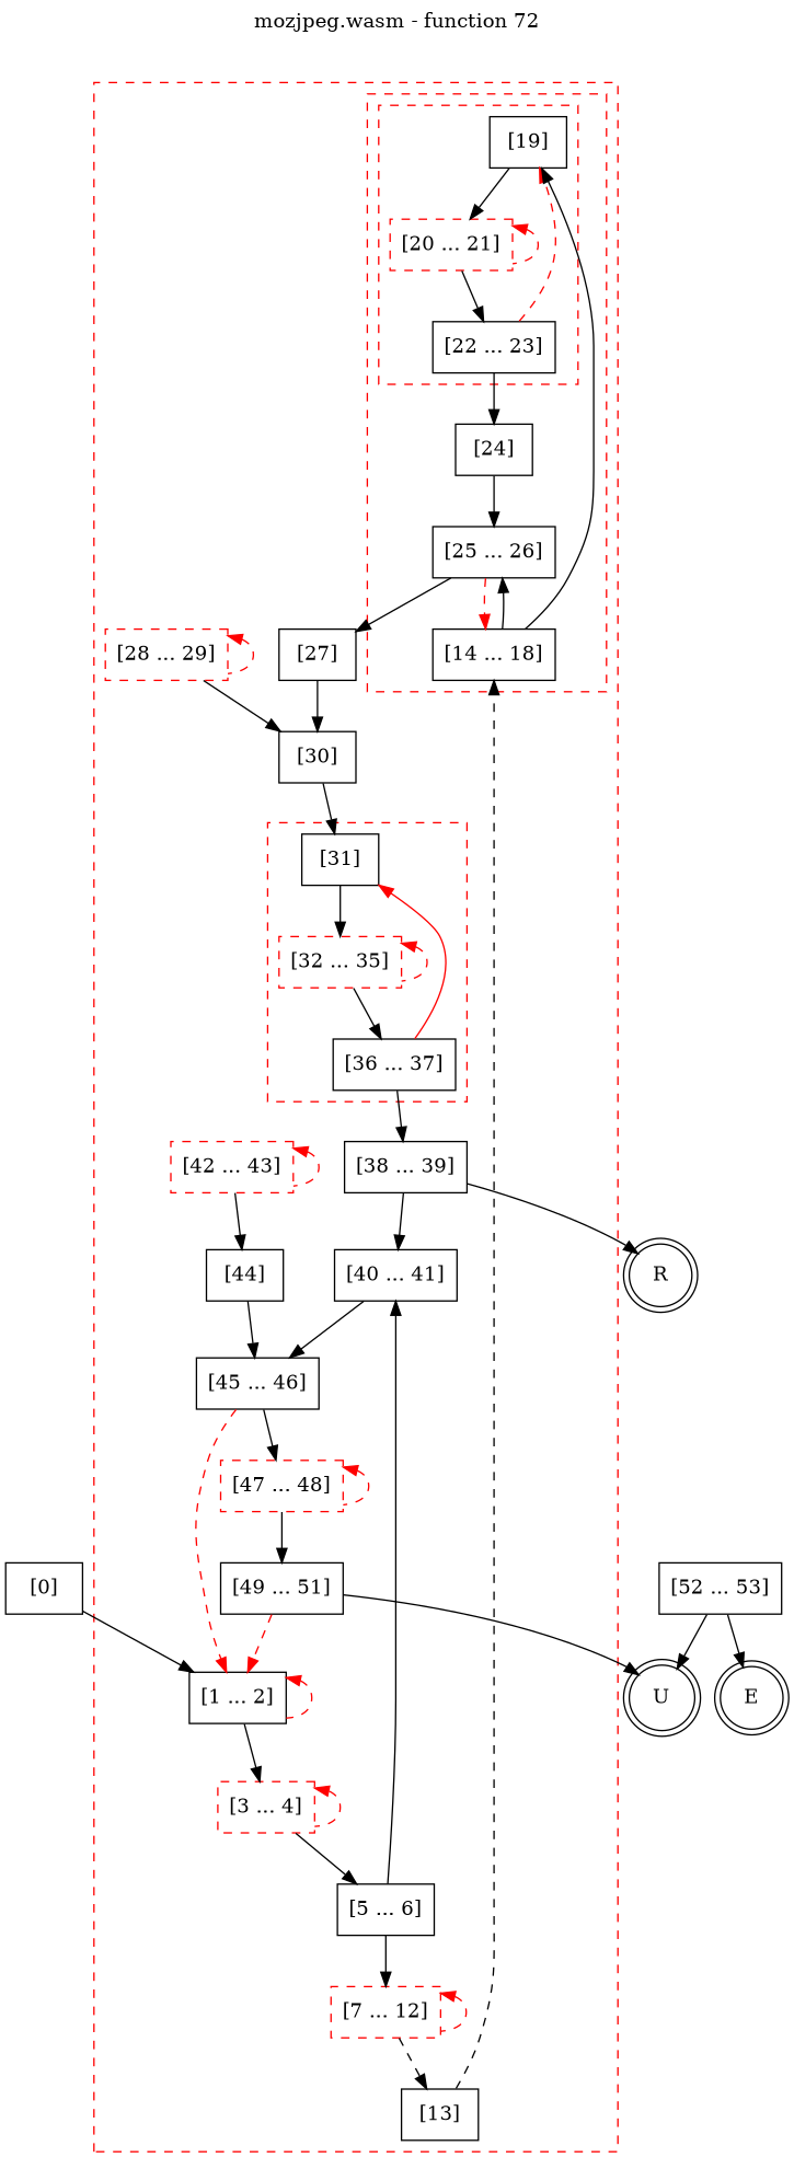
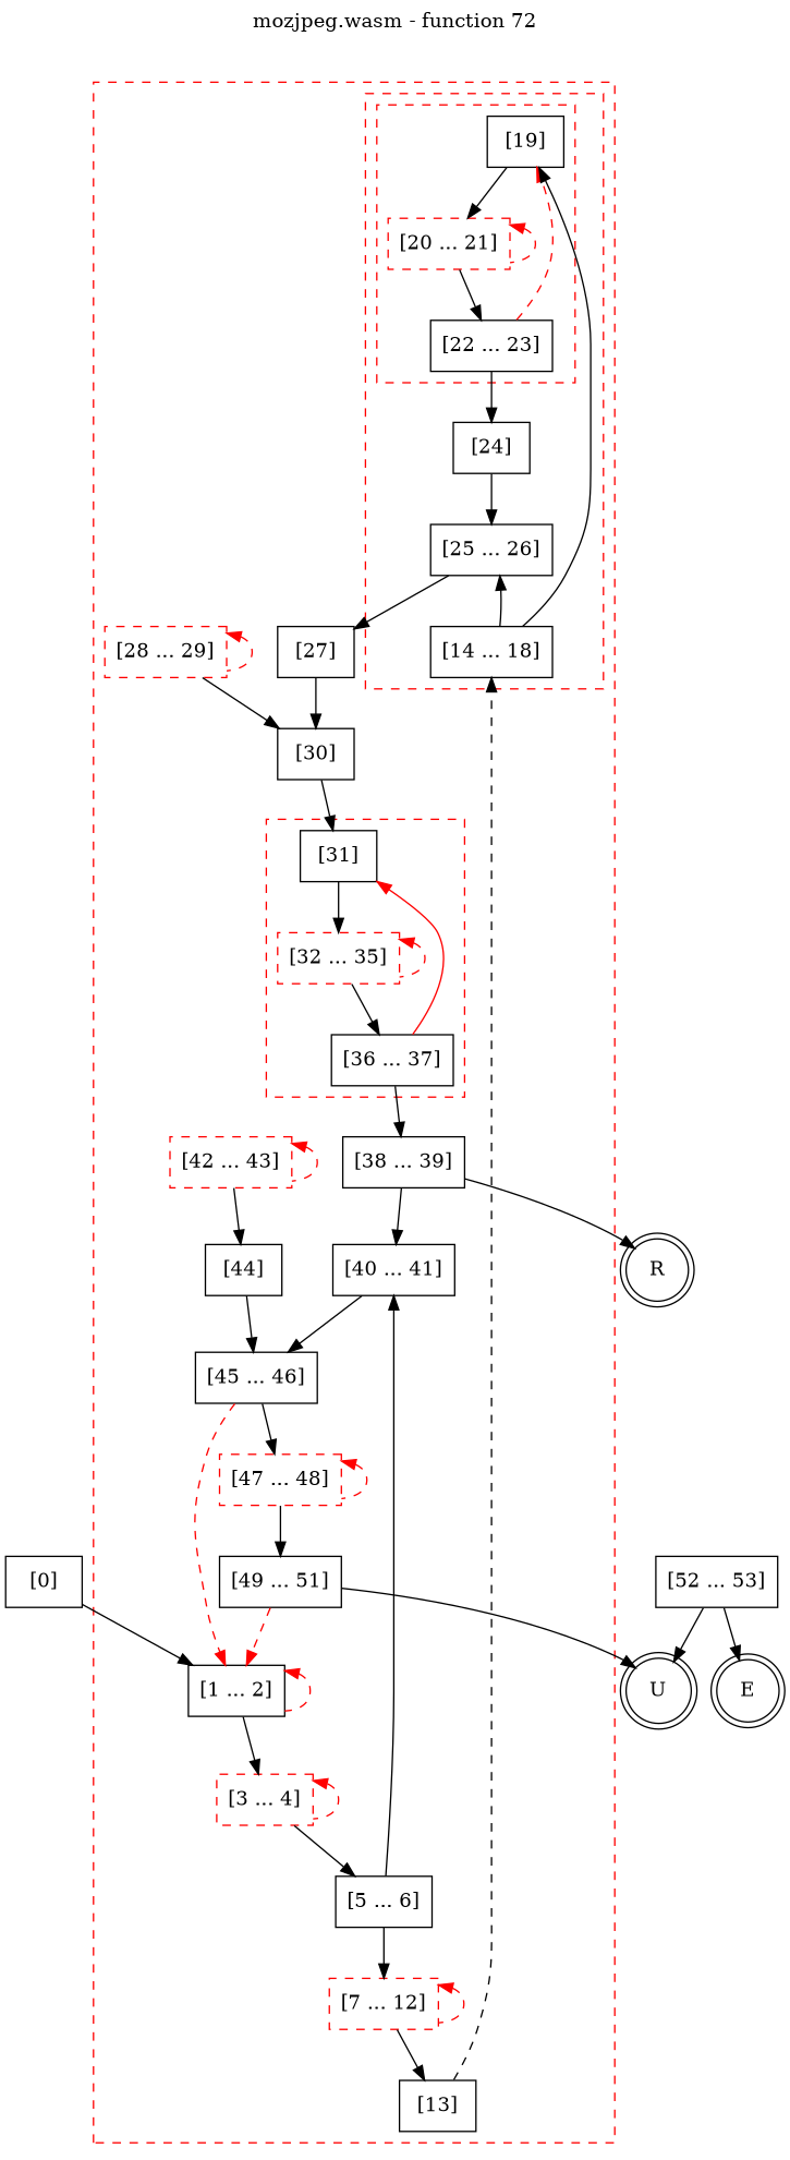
  digraph {
    label="mozjpeg.wasm - function 72"
    labelfontcolor=black
    labelfontname=Helvetica
    labelfontsize=16
    labelloc=t
    node [color=black shape=box style=solid]
    n1 [label="[19]"]
    n2 [color=red label="[20 ... 21]" style=dashed]
    n3 [label="[22 ... 23]"]
    n4 [label="[14 ... 18]"]
    n5 [label="[24]"]
    n6 [label="[25 ... 26]"]
    n7 [label="[31]"]
    n8 [color=red label="[32 ... 35]" style=dashed]
    n9 [label="[36 ... 37]"]
    n10 [label="[1 ... 2]"]
    n11 [color=red label="[3 ... 4]" style=dashed]
    n12 [label="[5 ... 6]"]
    n13 [color=red label="[7 ... 12]" style=dashed]
    n14 [label="[13]"]
    n15 [label="[27]"]
    n16 [color=red label="[28 ... 29]" style=dashed]
    n17 [label="[30]"]
    n18 [label="[38 ... 39]"]
    n19 [label="[40 ... 41]"]
    n20 [color=red label="[42 ... 43]" style=dashed]
    n21 [label="[44]"]
    n22 [label="[45 ... 46]"]
    n23 [color=red label="[47 ... 48]" style=dashed]
    n24 [label="[49 ... 51]"]
    n25 [label=R shape=doublecircle color="" style=""]
    n26 [label=U shape=doublecircle color="" style=""]
    E [shape=doublecircle color="" style=""]
    n28 [label="[0]"]
    n29 [label="[52 ... 53]"]
    subgraph cluster_1 {
      color=red
      label=""
      style=dashed
      n10
      n11
      n12
      n13
      n14
      n15
      n16
      n17
      n18
      n19
      n20
      n21
      n22
      n23
      n24
      subgraph cluster_2 {
        color=red
        label=""
        style=dashed
        n4
        n5
        n6
        subgraph cluster_3 {
          color=red
          label=""
          style=dashed
          n1
          n2
          n3
        }
      }
      subgraph cluster_4 {
        color=red
        label=""
        style=dashed
        n7
        n8
        n9
      }
    }
    n1 -> n2
    n2 -> n2 [color=red dir=back style=dashed]
    n2 -> n3
    n3 -> n1 [color=red style=dashed]
    n3 -> n5
    n4 -> n1
    n4 -> n6
    n5 -> n6
-   n6 -> n4 [color=red style=dashed]
    n6 -> n15
    n7 -> n8
    n8 -> n8 [color=red dir=back style=dashed]
    n8 -> n9
    n9 -> n7 [color=red style=solid]
    n9 -> n18
    n10 -> n10 [color=red dir=back style=dashed]
    n10 -> n11
    n11 -> n11 [color=red dir=back style=dashed]
    n11 -> n12
    n12 -> n13
    n12 -> n19
    n13 -> n13 [color=red dir=back style=dashed]
-   n13 -> n14 [style=dashed]
+   n13 -> n14
    n14 -> n4 [style=dashed]
    n15 -> n17
    n16 -> n16 [color=red dir=back style=dashed]
    n16 -> n17
    n17 -> n7
    n18 -> n19
    n18 -> n25
    n19 -> n22
    n20 -> n20 [color=red dir=back style=dashed]
    n20 -> n21
    n21 -> n22
    n22 -> n10 [color=red style=dashed]
    n22 -> n23
    n23 -> n23 [color=red dir=back style=dashed]
    n23 -> n24
    n24 -> n10 [color=red style=dashed]
    n24 -> n26
    n28 -> n10
    n29 -> n26
    n29 -> E
  }
